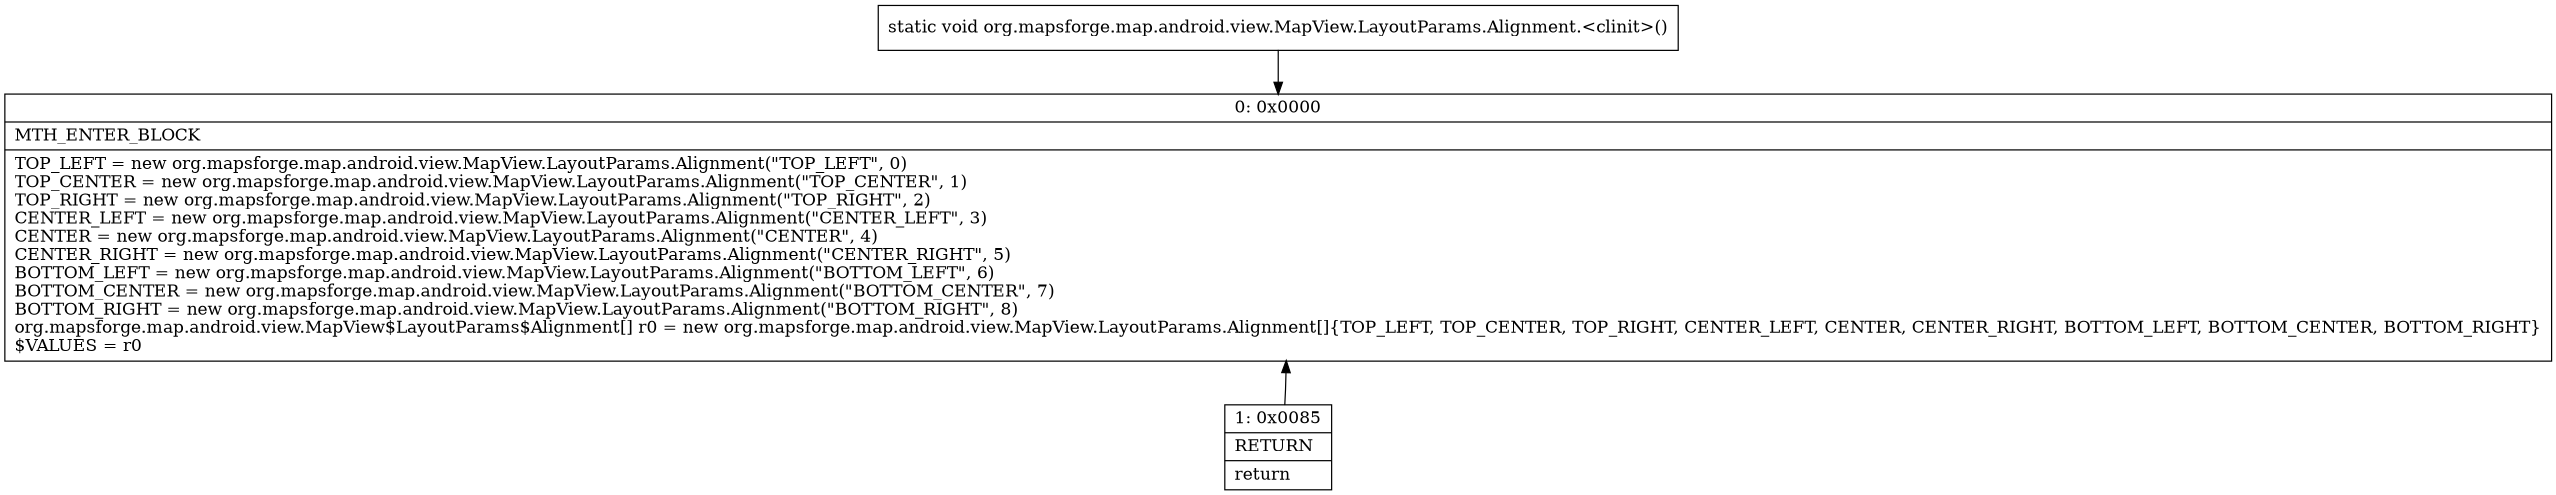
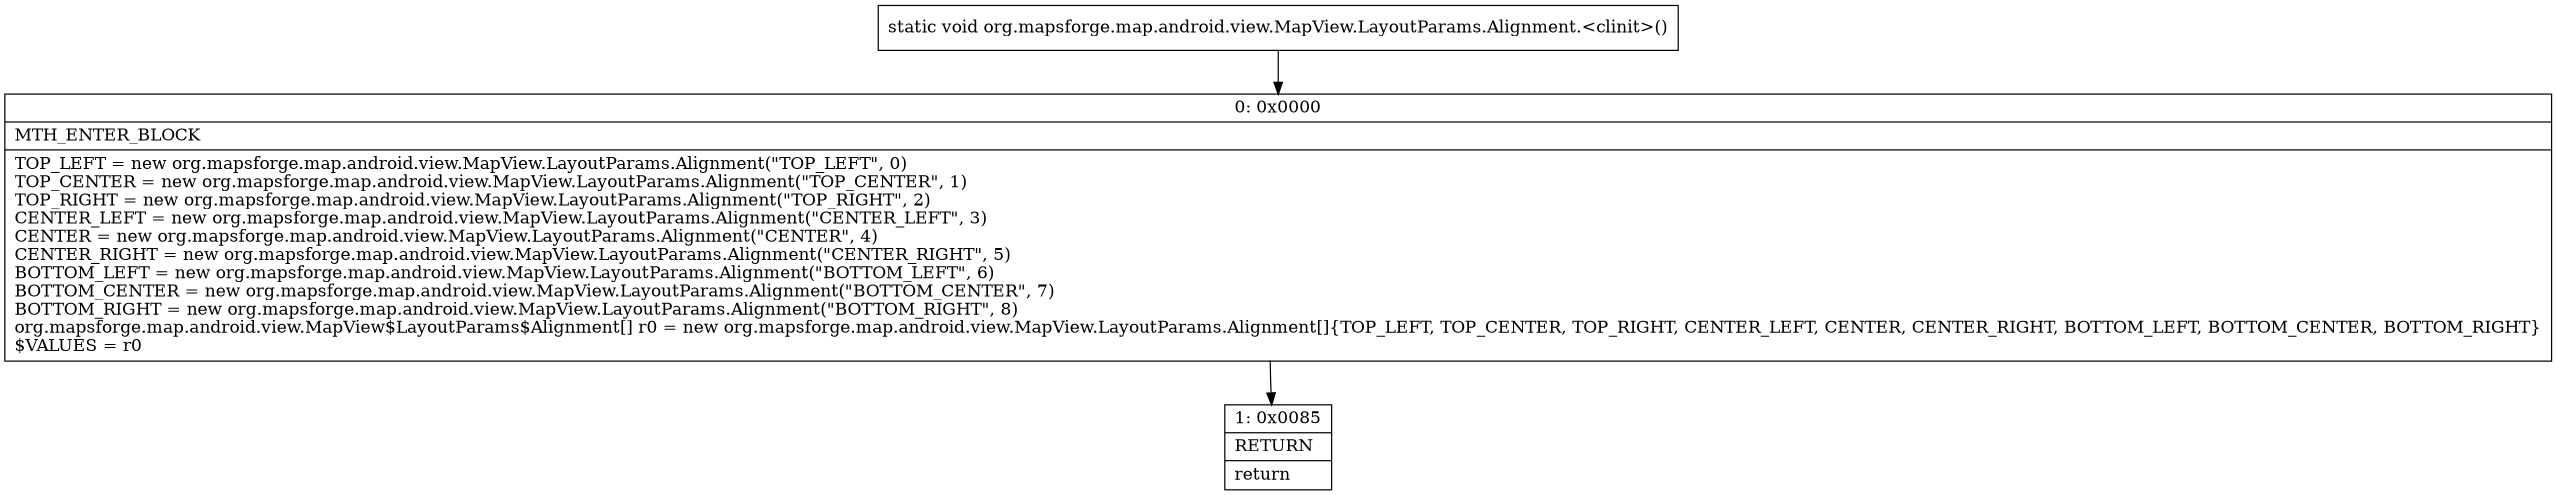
  digraph {
    fontname="DejaVu Serif"
    node [shape=record fontname="DejaVu Serif"]
    edge [fontname="DejaVu Serif"]
    n1 [label="{0\:\ 0x0000|MTH_ENTER_BLOCK\l|TOP_LEFT = new org.mapsforge.map.android.view.MapView.LayoutParams.Alignment(\"TOP_LEFT\", 0)\lTOP_CENTER = new org.mapsforge.map.android.view.MapView.LayoutParams.Alignment(\"TOP_CENTER\", 1)\lTOP_RIGHT = new org.mapsforge.map.android.view.MapView.LayoutParams.Alignment(\"TOP_RIGHT\", 2)\lCENTER_LEFT = new org.mapsforge.map.android.view.MapView.LayoutParams.Alignment(\"CENTER_LEFT\", 3)\lCENTER = new org.mapsforge.map.android.view.MapView.LayoutParams.Alignment(\"CENTER\", 4)\lCENTER_RIGHT = new org.mapsforge.map.android.view.MapView.LayoutParams.Alignment(\"CENTER_RIGHT\", 5)\lBOTTOM_LEFT = new org.mapsforge.map.android.view.MapView.LayoutParams.Alignment(\"BOTTOM_LEFT\", 6)\lBOTTOM_CENTER = new org.mapsforge.map.android.view.MapView.LayoutParams.Alignment(\"BOTTOM_CENTER\", 7)\lBOTTOM_RIGHT = new org.mapsforge.map.android.view.MapView.LayoutParams.Alignment(\"BOTTOM_RIGHT\", 8)\lorg.mapsforge.map.android.view.MapView$LayoutParams$Alignment[] r0 = new org.mapsforge.map.android.view.MapView.LayoutParams.Alignment[]\{TOP_LEFT, TOP_CENTER, TOP_RIGHT, CENTER_LEFT, CENTER, CENTER_RIGHT, BOTTOM_LEFT, BOTTOM_CENTER, BOTTOM_RIGHT\}\l$VALUES = r0\l}"]
    n2 [label="{1\:\ 0x0085|RETURN\l|return\l}"]
    n3 [label="{static void org.mapsforge.map.android.view.MapView.LayoutParams.Alignment.\<clinit\>() }"]
-   n2 -> n1
+   n1 -> n2
    n3 -> n1
  }
